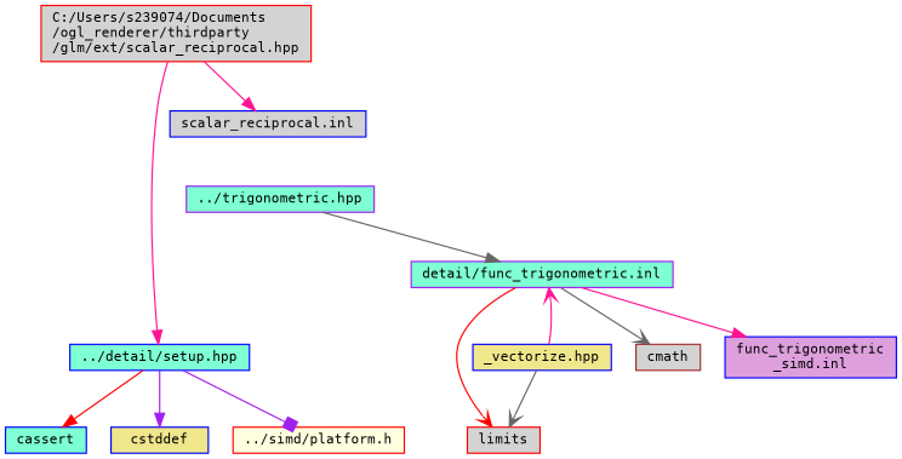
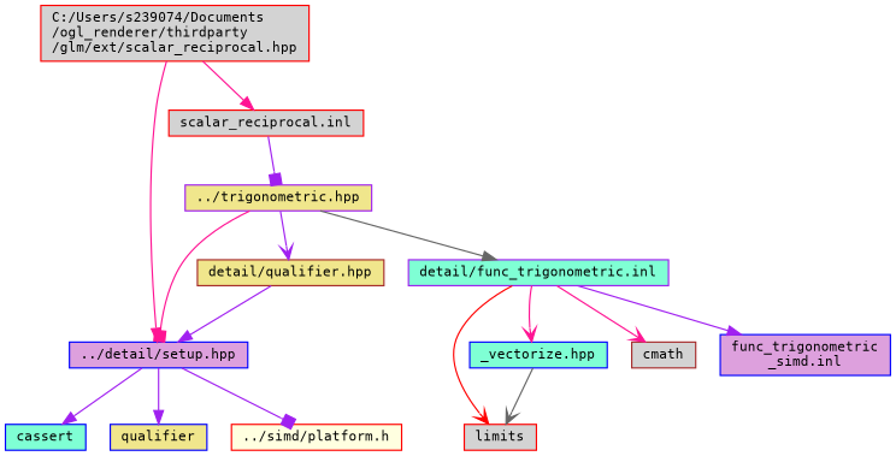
  digraph {
    node [color=blue fillcolor=lightgrey fontname=Terminal fontsize=10 shape=box style=filled]
    edge [arrowhead=normal color=deeppink fontname=Terminal fontsize=10 labelfontname=Helvetica labelfontsize=10 style=solid]
    n1 [color=red fontcolor=black height=0.2 label="C:/Users/s239074/Documents\l/ogl_renderer/thirdparty\l/glm/ext/scalar_reciprocal.hpp" width=0.4]
-   n2 [fillcolor=aquamarine height=0.2 label="../detail/setup.hpp" width=0.4]
-   n3 [height=0.2 label="scalar_reciprocal.inl" width=0.4]
+   n2 [fillcolor=plum height=0.2 label="../detail/setup.hpp" width=0.4]
+   n3 [color=red height=0.2 label="scalar_reciprocal.inl" width=0.4]
    n4 [fillcolor=aquamarine height=0.2 label=cassert width=0.4]
-   n5 [fillcolor=khaki height=0.2 label=cstddef width=0.4]
+   n5 [fillcolor=khaki height=0.2 label=qualifier width=0.4]
    n6 [color=red fillcolor=lightyellow height=0.2 label="../simd/platform.h" width=0.4]
-   n7 [color=purple fillcolor=aquamarine height=0.2 label="../trigonometric.hpp" width=0.4]
+   n7 [color=purple fillcolor=khaki height=0.2 label="../trigonometric.hpp" width=0.4]
+   n8 [color=brown fillcolor=khaki height=0.2 label="detail/qualifier.hpp" width=0.4]
    n9 [color=purple fillcolor=aquamarine height=0.2 label="detail/func_trigonometric.inl" width=0.4]
    n10 [color=red height=0.2 label=limits width=0.4]
-   n11 [fillcolor=khaki height=0.2 label="_vectorize.hpp" width=0.4]
+   n11 [fillcolor=aquamarine height=0.2 label="_vectorize.hpp" width=0.4]
    n12 [color=brown height=0.2 label=cmath width=0.4]
    n13 [fillcolor=plum height=0.2 label="func_trigonometric\l_simd.inl" width=0.4]
    n1 -> n2
    n1 -> n3
-   n2 -> n4 [color=red]
+   n2 -> n4 [color=purple]
    n2 -> n5 [color=purple]
    n2 -> n6 [arrowhead=box color=purple]
+   n3 -> n7 [arrowhead=box color=purple]
+   n7 -> n2 [arrowhead=box]
+   n7 -> n8 [arrowhead=vee color=purple]
    n7 -> n9 [color=gray40]
+   n8 -> n2 [color=purple]
    n9 -> n10 [arrowhead=vee color=red]
-   n11 -> n9 [arrowhead=vee]
-   n9 -> n12 [arrowhead=vee color=gray40]
-   n9 -> n13
+   n9 -> n11 [arrowhead=vee]
+   n9 -> n12 [arrowhead=vee]
+   n9 -> n13 [color=purple]
    n11 -> n10 [arrowhead=vee color=gray40]
  }
